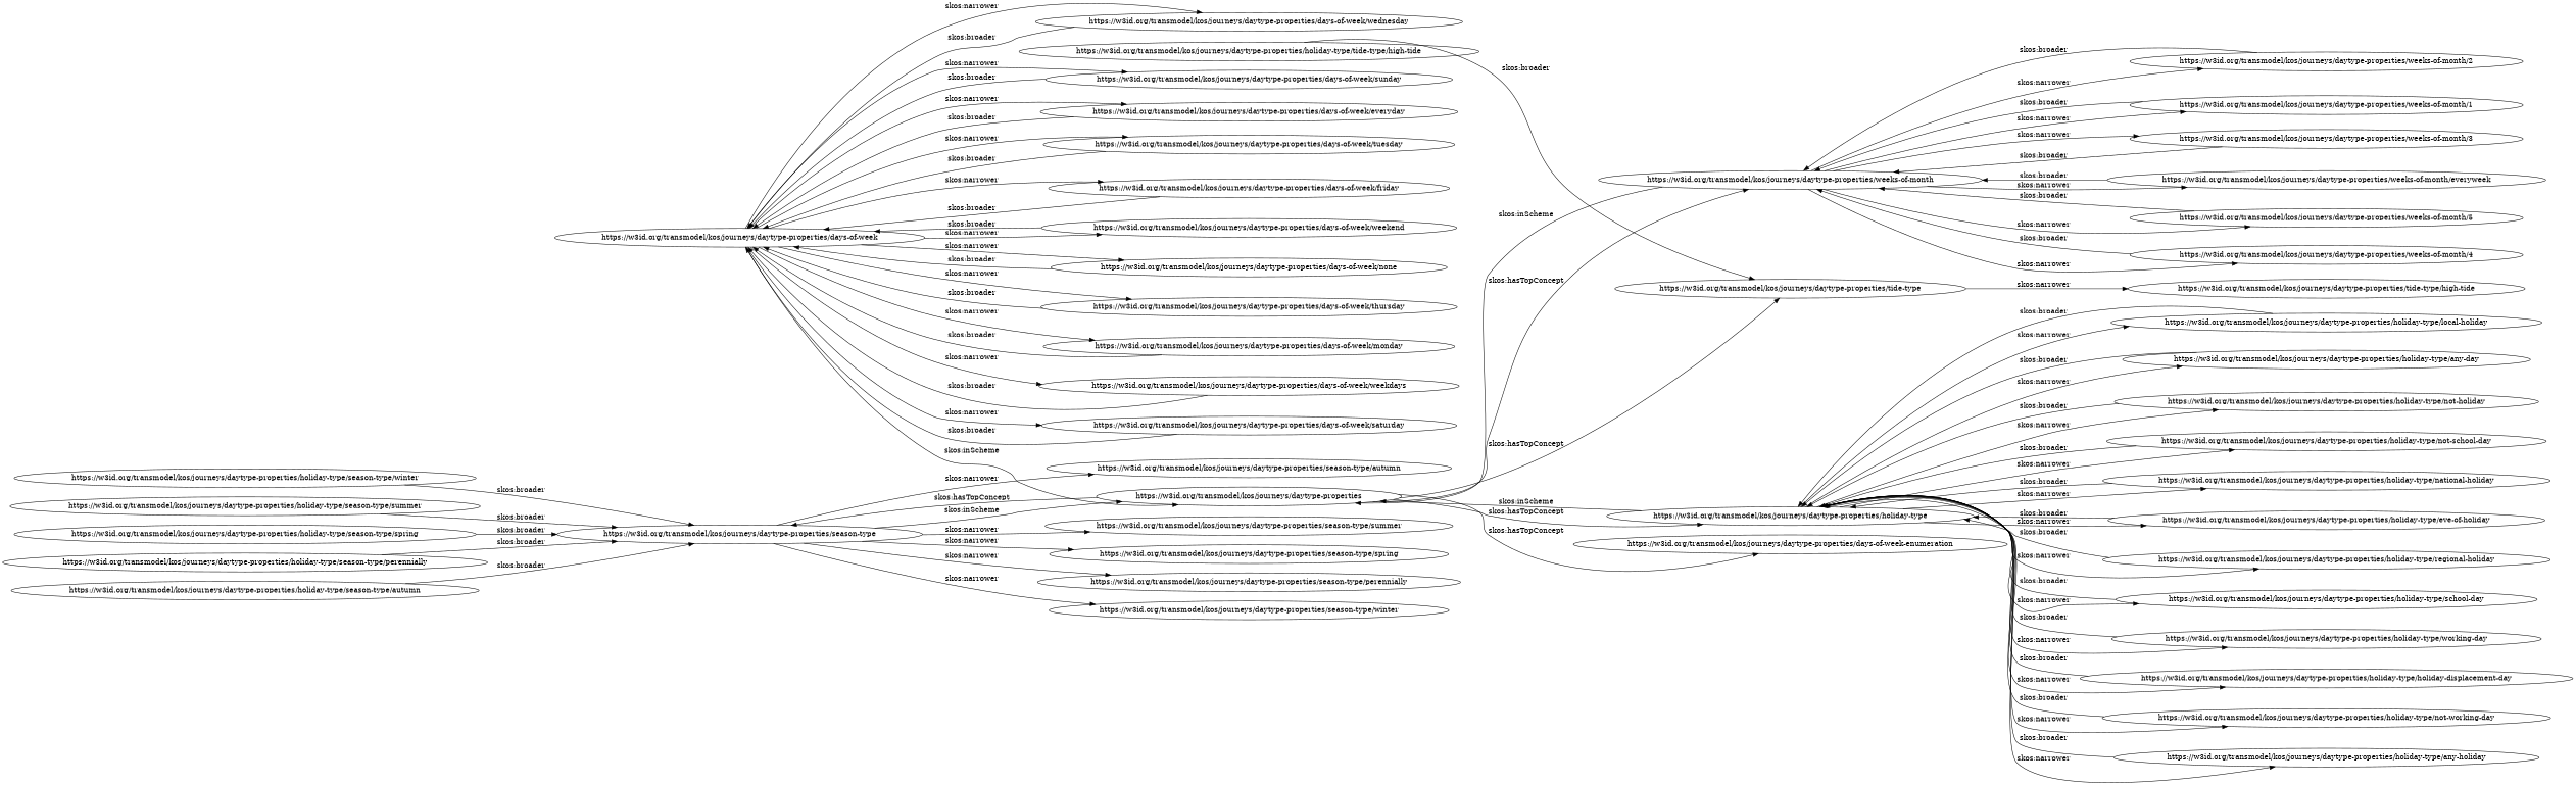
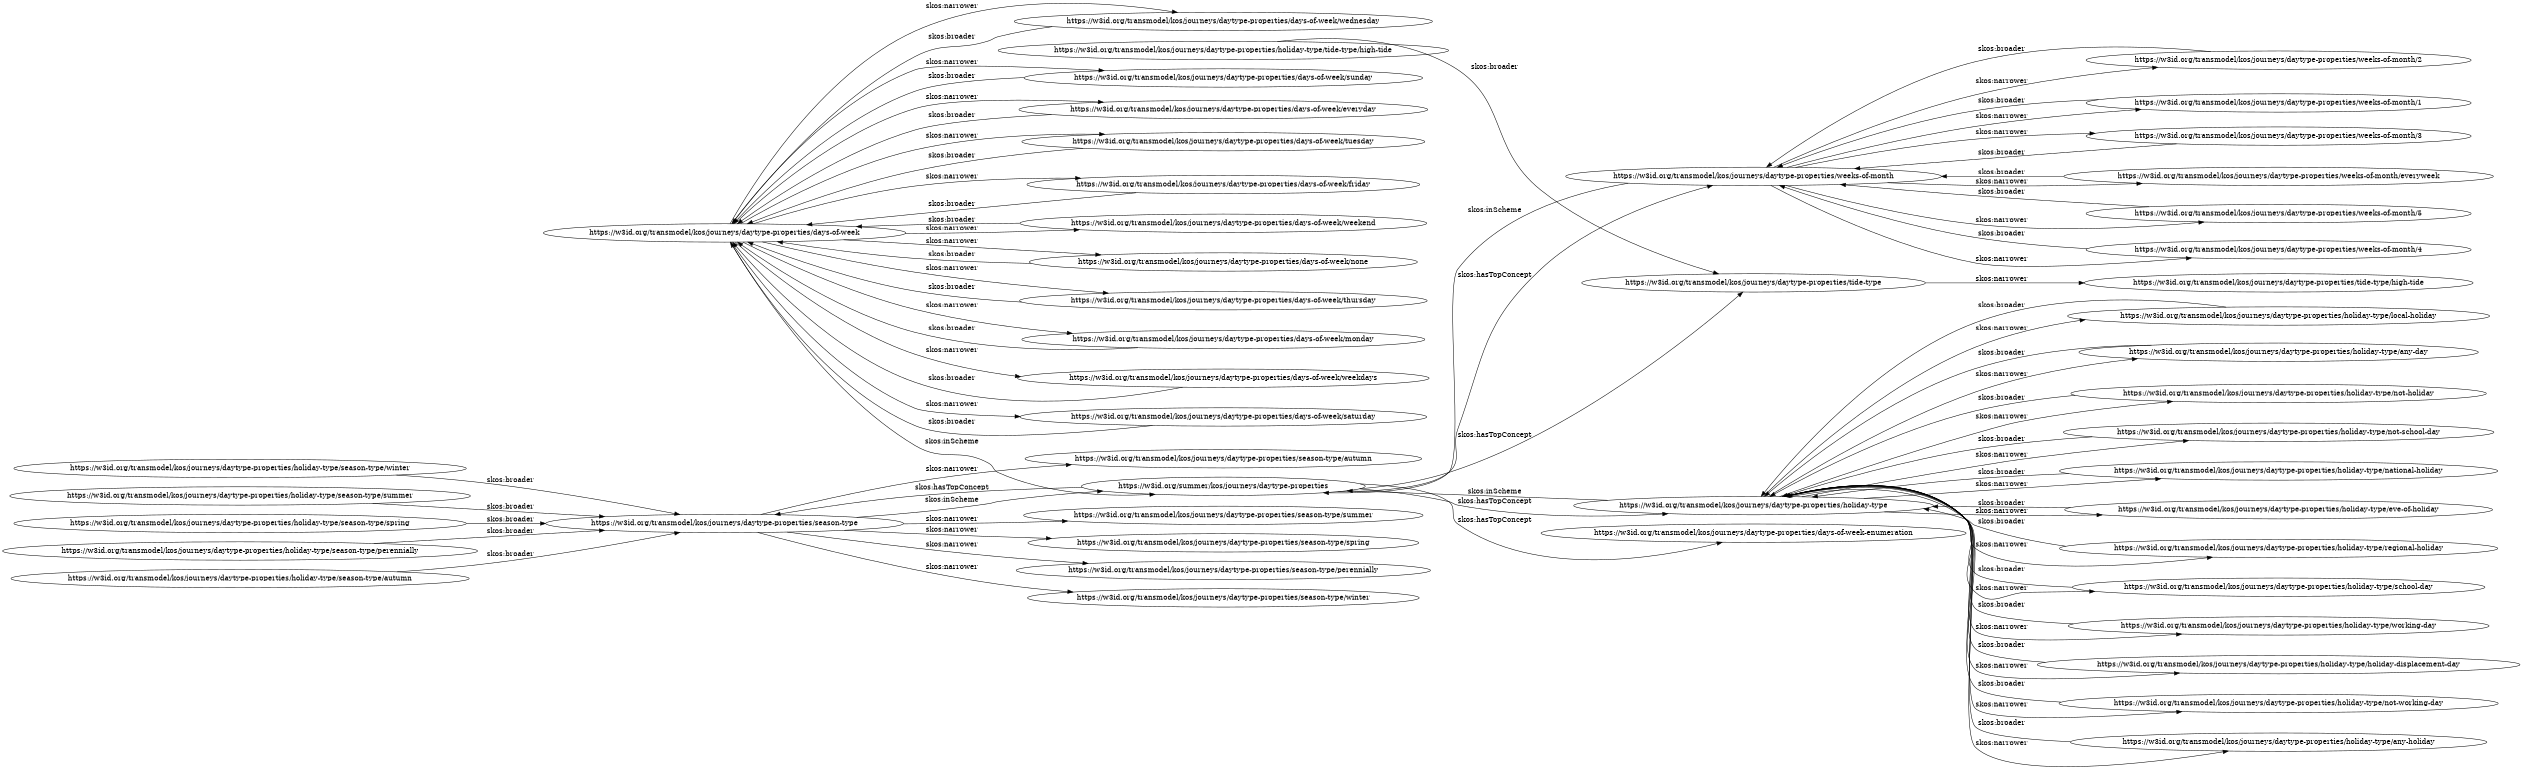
  digraph {
    rankdir=LR
    "https://w3id.org/transmodel/kos/journeys/daytype-properties/holiday-type/season-type/winter"
    "https://w3id.org/transmodel/kos/journeys/daytype-properties/season-type"
-   "https://w3id.org/transmodel/kos/journeys/daytype-properties"
+   "https://w3id.org/transmodel/kos/journeys/daytype-properties" [label="https://w3id.org/summer/kos/journeys/daytype-properties"]
    "https://w3id.org/transmodel/kos/journeys/daytype-properties/season-type/perennially"
    "https://w3id.org/transmodel/kos/journeys/daytype-properties/season-type/winter"
    "https://w3id.org/transmodel/kos/journeys/daytype-properties/season-type/autumn"
    "https://w3id.org/transmodel/kos/journeys/daytype-properties/season-type/summer"
    "https://w3id.org/transmodel/kos/journeys/daytype-properties/season-type/spring"
    "https://w3id.org/transmodel/kos/journeys/daytype-properties/weeks-of-month/2"
    "https://w3id.org/transmodel/kos/journeys/daytype-properties/weeks-of-month"
    "https://w3id.org/transmodel/kos/journeys/daytype-properties/weeks-of-month/1"
    "https://w3id.org/transmodel/kos/journeys/daytype-properties/weeks-of-month/everyweek"
    "https://w3id.org/transmodel/kos/journeys/daytype-properties/weeks-of-month/5"
    "https://w3id.org/transmodel/kos/journeys/daytype-properties/weeks-of-month/4"
    "https://w3id.org/transmodel/kos/journeys/daytype-properties/weeks-of-month/3"
    "https://w3id.org/transmodel/kos/journeys/daytype-properties/holiday-type/regional-holiday"
    "https://w3id.org/transmodel/kos/journeys/daytype-properties/holiday-type"
    "https://w3id.org/transmodel/kos/journeys/daytype-properties/holiday-type/school-day"
    "https://w3id.org/transmodel/kos/journeys/daytype-properties/holiday-type/working-day"
    "https://w3id.org/transmodel/kos/journeys/daytype-properties/holiday-type/holiday-displacement-day"
    "https://w3id.org/transmodel/kos/journeys/daytype-properties/holiday-type/not-working-day"
    "https://w3id.org/transmodel/kos/journeys/daytype-properties/holiday-type/any-holiday"
    "https://w3id.org/transmodel/kos/journeys/daytype-properties/holiday-type/local-holiday"
    "https://w3id.org/transmodel/kos/journeys/daytype-properties/holiday-type/any-day"
    "https://w3id.org/transmodel/kos/journeys/daytype-properties/holiday-type/not-holiday"
    "https://w3id.org/transmodel/kos/journeys/daytype-properties/holiday-type/not-school-day"
    "https://w3id.org/transmodel/kos/journeys/daytype-properties/holiday-type/national-holiday"
    "https://w3id.org/transmodel/kos/journeys/daytype-properties/holiday-type/eve-of-holiday"
    "https://w3id.org/transmodel/kos/journeys/daytype-properties/days-of-week/tuesday"
    "https://w3id.org/transmodel/kos/journeys/daytype-properties/days-of-week"
    "https://w3id.org/transmodel/kos/journeys/daytype-properties/days-of-week/friday"
    "https://w3id.org/transmodel/kos/journeys/daytype-properties/days-of-week/none"
    "https://w3id.org/transmodel/kos/journeys/daytype-properties/days-of-week/thursday"
    "https://w3id.org/transmodel/kos/journeys/daytype-properties/days-of-week/monday"
    "https://w3id.org/transmodel/kos/journeys/daytype-properties/days-of-week/weekdays"
    "https://w3id.org/transmodel/kos/journeys/daytype-properties/days-of-week/saturday"
    "https://w3id.org/transmodel/kos/journeys/daytype-properties/days-of-week/weekend"
    "https://w3id.org/transmodel/kos/journeys/daytype-properties/days-of-week/wednesday"
    "https://w3id.org/transmodel/kos/journeys/daytype-properties/days-of-week/sunday"
    "https://w3id.org/transmodel/kos/journeys/daytype-properties/days-of-week/everyday"
    "https://w3id.org/transmodel/kos/journeys/daytype-properties/holiday-type/season-type/summer"
    "https://w3id.org/transmodel/kos/journeys/daytype-properties/tide-type"
    "https://w3id.org/transmodel/kos/journeys/daytype-properties/days-of-week-enumeration"
    "https://w3id.org/transmodel/kos/journeys/daytype-properties/holiday-type/season-type/spring"
    "https://w3id.org/transmodel/kos/journeys/daytype-properties/holiday-type/season-type/perennially"
    "https://w3id.org/transmodel/kos/journeys/daytype-properties/holiday-type/tide-type/high-tide"
    "https://w3id.org/transmodel/kos/journeys/daytype-properties/tide-type/high-tide"
    "https://w3id.org/transmodel/kos/journeys/daytype-properties/holiday-type/season-type/autumn"
    "https://w3id.org/transmodel/kos/journeys/daytype-properties/holiday-type/season-type/winter" -> "https://w3id.org/transmodel/kos/journeys/daytype-properties/season-type" [label="skos:broader"]
    "https://w3id.org/transmodel/kos/journeys/daytype-properties/season-type" -> "https://w3id.org/transmodel/kos/journeys/daytype-properties" [label="skos:inScheme"]
    "https://w3id.org/transmodel/kos/journeys/daytype-properties/season-type" -> "https://w3id.org/transmodel/kos/journeys/daytype-properties/season-type/perennially" [label="skos:narrower"]
    "https://w3id.org/transmodel/kos/journeys/daytype-properties/season-type" -> "https://w3id.org/transmodel/kos/journeys/daytype-properties/season-type/winter" [label="skos:narrower"]
    "https://w3id.org/transmodel/kos/journeys/daytype-properties/season-type" -> "https://w3id.org/transmodel/kos/journeys/daytype-properties/season-type/autumn" [label="skos:narrower"]
    "https://w3id.org/transmodel/kos/journeys/daytype-properties/season-type" -> "https://w3id.org/transmodel/kos/journeys/daytype-properties/season-type/summer" [label="skos:narrower"]
    "https://w3id.org/transmodel/kos/journeys/daytype-properties/season-type" -> "https://w3id.org/transmodel/kos/journeys/daytype-properties/season-type/spring" [label="skos:narrower"]
    "https://w3id.org/transmodel/kos/journeys/daytype-properties" -> "https://w3id.org/transmodel/kos/journeys/daytype-properties/season-type" [label="skos:hasTopConcept"]
    "https://w3id.org/transmodel/kos/journeys/daytype-properties" -> "https://w3id.org/transmodel/kos/journeys/daytype-properties/weeks-of-month" [label="skos:hasTopConcept"]
    "https://w3id.org/transmodel/kos/journeys/daytype-properties" -> "https://w3id.org/transmodel/kos/journeys/daytype-properties/holiday-type" [label="skos:hasTopConcept"]
    "https://w3id.org/transmodel/kos/journeys/daytype-properties" -> "https://w3id.org/transmodel/kos/journeys/daytype-properties/tide-type" [label="skos:hasTopConcept"]
    "https://w3id.org/transmodel/kos/journeys/daytype-properties" -> "https://w3id.org/transmodel/kos/journeys/daytype-properties/days-of-week-enumeration" [label="skos:hasTopConcept"]
    "https://w3id.org/transmodel/kos/journeys/daytype-properties/weeks-of-month/2" -> "https://w3id.org/transmodel/kos/journeys/daytype-properties/weeks-of-month" [label="skos:broader"]
    "https://w3id.org/transmodel/kos/journeys/daytype-properties/weeks-of-month" -> "https://w3id.org/transmodel/kos/journeys/daytype-properties" [label="skos:inScheme"]
    "https://w3id.org/transmodel/kos/journeys/daytype-properties/weeks-of-month" -> "https://w3id.org/transmodel/kos/journeys/daytype-properties/weeks-of-month/2" [label="skos:narrower"]
    "https://w3id.org/transmodel/kos/journeys/daytype-properties/weeks-of-month" -> "https://w3id.org/transmodel/kos/journeys/daytype-properties/weeks-of-month/1" [label="skos:narrower"]
    "https://w3id.org/transmodel/kos/journeys/daytype-properties/weeks-of-month" -> "https://w3id.org/transmodel/kos/journeys/daytype-properties/weeks-of-month/everyweek" [label="skos:narrower"]
    "https://w3id.org/transmodel/kos/journeys/daytype-properties/weeks-of-month" -> "https://w3id.org/transmodel/kos/journeys/daytype-properties/weeks-of-month/5" [label="skos:narrower"]
    "https://w3id.org/transmodel/kos/journeys/daytype-properties/weeks-of-month" -> "https://w3id.org/transmodel/kos/journeys/daytype-properties/weeks-of-month/4" [label="skos:narrower"]
    "https://w3id.org/transmodel/kos/journeys/daytype-properties/weeks-of-month" -> "https://w3id.org/transmodel/kos/journeys/daytype-properties/weeks-of-month/3" [label="skos:narrower"]
    "https://w3id.org/transmodel/kos/journeys/daytype-properties/weeks-of-month/1" -> "https://w3id.org/transmodel/kos/journeys/daytype-properties/weeks-of-month" [label="skos:broader"]
    "https://w3id.org/transmodel/kos/journeys/daytype-properties/weeks-of-month/everyweek" -> "https://w3id.org/transmodel/kos/journeys/daytype-properties/weeks-of-month" [label="skos:broader"]
    "https://w3id.org/transmodel/kos/journeys/daytype-properties/weeks-of-month/5" -> "https://w3id.org/transmodel/kos/journeys/daytype-properties/weeks-of-month" [label="skos:broader"]
    "https://w3id.org/transmodel/kos/journeys/daytype-properties/weeks-of-month/4" -> "https://w3id.org/transmodel/kos/journeys/daytype-properties/weeks-of-month" [label="skos:broader"]
    "https://w3id.org/transmodel/kos/journeys/daytype-properties/weeks-of-month/3" -> "https://w3id.org/transmodel/kos/journeys/daytype-properties/weeks-of-month" [label="skos:broader"]
    "https://w3id.org/transmodel/kos/journeys/daytype-properties/holiday-type/regional-holiday" -> "https://w3id.org/transmodel/kos/journeys/daytype-properties/holiday-type" [label="skos:broader"]
    "https://w3id.org/transmodel/kos/journeys/daytype-properties/holiday-type" -> "https://w3id.org/transmodel/kos/journeys/daytype-properties" [label="skos:inScheme"]
    "https://w3id.org/transmodel/kos/journeys/daytype-properties/holiday-type" -> "https://w3id.org/transmodel/kos/journeys/daytype-properties/holiday-type/regional-holiday" [label="skos:narrower"]
    "https://w3id.org/transmodel/kos/journeys/daytype-properties/holiday-type" -> "https://w3id.org/transmodel/kos/journeys/daytype-properties/holiday-type/school-day" [label="skos:narrower"]
    "https://w3id.org/transmodel/kos/journeys/daytype-properties/holiday-type" -> "https://w3id.org/transmodel/kos/journeys/daytype-properties/holiday-type/working-day" [label="skos:narrower"]
    "https://w3id.org/transmodel/kos/journeys/daytype-properties/holiday-type" -> "https://w3id.org/transmodel/kos/journeys/daytype-properties/holiday-type/holiday-displacement-day" [label="skos:narrower"]
    "https://w3id.org/transmodel/kos/journeys/daytype-properties/holiday-type" -> "https://w3id.org/transmodel/kos/journeys/daytype-properties/holiday-type/not-working-day" [label="skos:narrower"]
    "https://w3id.org/transmodel/kos/journeys/daytype-properties/holiday-type" -> "https://w3id.org/transmodel/kos/journeys/daytype-properties/holiday-type/any-holiday" [label="skos:narrower"]
    "https://w3id.org/transmodel/kos/journeys/daytype-properties/holiday-type" -> "https://w3id.org/transmodel/kos/journeys/daytype-properties/holiday-type/local-holiday" [label="skos:narrower"]
    "https://w3id.org/transmodel/kos/journeys/daytype-properties/holiday-type" -> "https://w3id.org/transmodel/kos/journeys/daytype-properties/holiday-type/any-day" [label="skos:narrower"]
    "https://w3id.org/transmodel/kos/journeys/daytype-properties/holiday-type" -> "https://w3id.org/transmodel/kos/journeys/daytype-properties/holiday-type/not-holiday" [label="skos:narrower"]
    "https://w3id.org/transmodel/kos/journeys/daytype-properties/holiday-type" -> "https://w3id.org/transmodel/kos/journeys/daytype-properties/holiday-type/not-school-day" [label="skos:narrower"]
    "https://w3id.org/transmodel/kos/journeys/daytype-properties/holiday-type" -> "https://w3id.org/transmodel/kos/journeys/daytype-properties/holiday-type/national-holiday" [label="skos:narrower"]
    "https://w3id.org/transmodel/kos/journeys/daytype-properties/holiday-type" -> "https://w3id.org/transmodel/kos/journeys/daytype-properties/holiday-type/eve-of-holiday" [label="skos:narrower"]
    "https://w3id.org/transmodel/kos/journeys/daytype-properties/holiday-type/school-day" -> "https://w3id.org/transmodel/kos/journeys/daytype-properties/holiday-type" [label="skos:broader"]
    "https://w3id.org/transmodel/kos/journeys/daytype-properties/holiday-type/working-day" -> "https://w3id.org/transmodel/kos/journeys/daytype-properties/holiday-type" [label="skos:broader"]
    "https://w3id.org/transmodel/kos/journeys/daytype-properties/holiday-type/holiday-displacement-day" -> "https://w3id.org/transmodel/kos/journeys/daytype-properties/holiday-type" [label="skos:broader"]
    "https://w3id.org/transmodel/kos/journeys/daytype-properties/holiday-type/not-working-day" -> "https://w3id.org/transmodel/kos/journeys/daytype-properties/holiday-type" [label="skos:broader"]
    "https://w3id.org/transmodel/kos/journeys/daytype-properties/holiday-type/any-holiday" -> "https://w3id.org/transmodel/kos/journeys/daytype-properties/holiday-type" [label="skos:broader"]
    "https://w3id.org/transmodel/kos/journeys/daytype-properties/holiday-type/local-holiday" -> "https://w3id.org/transmodel/kos/journeys/daytype-properties/holiday-type" [label="skos:broader"]
    "https://w3id.org/transmodel/kos/journeys/daytype-properties/holiday-type/any-day" -> "https://w3id.org/transmodel/kos/journeys/daytype-properties/holiday-type" [label="skos:broader"]
    "https://w3id.org/transmodel/kos/journeys/daytype-properties/holiday-type/not-holiday" -> "https://w3id.org/transmodel/kos/journeys/daytype-properties/holiday-type" [label="skos:broader"]
    "https://w3id.org/transmodel/kos/journeys/daytype-properties/holiday-type/not-school-day" -> "https://w3id.org/transmodel/kos/journeys/daytype-properties/holiday-type" [label="skos:broader"]
    "https://w3id.org/transmodel/kos/journeys/daytype-properties/holiday-type/national-holiday" -> "https://w3id.org/transmodel/kos/journeys/daytype-properties/holiday-type" [label="skos:broader"]
    "https://w3id.org/transmodel/kos/journeys/daytype-properties/holiday-type/eve-of-holiday" -> "https://w3id.org/transmodel/kos/journeys/daytype-properties/holiday-type" [label="skos:broader"]
    "https://w3id.org/transmodel/kos/journeys/daytype-properties/days-of-week/tuesday" -> "https://w3id.org/transmodel/kos/journeys/daytype-properties/days-of-week" [label="skos:broader"]
    "https://w3id.org/transmodel/kos/journeys/daytype-properties/days-of-week" -> "https://w3id.org/transmodel/kos/journeys/daytype-properties" [label="skos:inScheme"]
    "https://w3id.org/transmodel/kos/journeys/daytype-properties/days-of-week" -> "https://w3id.org/transmodel/kos/journeys/daytype-properties/days-of-week/tuesday" [label="skos:narrower"]
    "https://w3id.org/transmodel/kos/journeys/daytype-properties/days-of-week" -> "https://w3id.org/transmodel/kos/journeys/daytype-properties/days-of-week/friday" [label="skos:narrower"]
    "https://w3id.org/transmodel/kos/journeys/daytype-properties/days-of-week" -> "https://w3id.org/transmodel/kos/journeys/daytype-properties/days-of-week/none" [label="skos:narrower"]
    "https://w3id.org/transmodel/kos/journeys/daytype-properties/days-of-week" -> "https://w3id.org/transmodel/kos/journeys/daytype-properties/days-of-week/thursday" [label="skos:narrower"]
    "https://w3id.org/transmodel/kos/journeys/daytype-properties/days-of-week" -> "https://w3id.org/transmodel/kos/journeys/daytype-properties/days-of-week/monday" [label="skos:narrower"]
    "https://w3id.org/transmodel/kos/journeys/daytype-properties/days-of-week" -> "https://w3id.org/transmodel/kos/journeys/daytype-properties/days-of-week/weekdays" [label="skos:narrower"]
    "https://w3id.org/transmodel/kos/journeys/daytype-properties/days-of-week" -> "https://w3id.org/transmodel/kos/journeys/daytype-properties/days-of-week/saturday" [label="skos:narrower"]
    "https://w3id.org/transmodel/kos/journeys/daytype-properties/days-of-week" -> "https://w3id.org/transmodel/kos/journeys/daytype-properties/days-of-week/weekend" [label="skos:narrower"]
    "https://w3id.org/transmodel/kos/journeys/daytype-properties/days-of-week" -> "https://w3id.org/transmodel/kos/journeys/daytype-properties/days-of-week/wednesday" [label="skos:narrower"]
    "https://w3id.org/transmodel/kos/journeys/daytype-properties/days-of-week" -> "https://w3id.org/transmodel/kos/journeys/daytype-properties/days-of-week/sunday" [label="skos:narrower"]
    "https://w3id.org/transmodel/kos/journeys/daytype-properties/days-of-week" -> "https://w3id.org/transmodel/kos/journeys/daytype-properties/days-of-week/everyday" [label="skos:narrower"]
    "https://w3id.org/transmodel/kos/journeys/daytype-properties/days-of-week/friday" -> "https://w3id.org/transmodel/kos/journeys/daytype-properties/days-of-week" [label="skos:broader"]
    "https://w3id.org/transmodel/kos/journeys/daytype-properties/days-of-week/none" -> "https://w3id.org/transmodel/kos/journeys/daytype-properties/days-of-week" [label="skos:broader"]
    "https://w3id.org/transmodel/kos/journeys/daytype-properties/days-of-week/thursday" -> "https://w3id.org/transmodel/kos/journeys/daytype-properties/days-of-week" [label="skos:broader"]
    "https://w3id.org/transmodel/kos/journeys/daytype-properties/days-of-week/monday" -> "https://w3id.org/transmodel/kos/journeys/daytype-properties/days-of-week" [label="skos:broader"]
    "https://w3id.org/transmodel/kos/journeys/daytype-properties/days-of-week/weekdays" -> "https://w3id.org/transmodel/kos/journeys/daytype-properties/days-of-week" [label="skos:broader"]
    "https://w3id.org/transmodel/kos/journeys/daytype-properties/days-of-week/saturday" -> "https://w3id.org/transmodel/kos/journeys/daytype-properties/days-of-week" [label="skos:broader"]
    "https://w3id.org/transmodel/kos/journeys/daytype-properties/days-of-week/weekend" -> "https://w3id.org/transmodel/kos/journeys/daytype-properties/days-of-week" [label="skos:broader"]
    "https://w3id.org/transmodel/kos/journeys/daytype-properties/days-of-week/wednesday" -> "https://w3id.org/transmodel/kos/journeys/daytype-properties/days-of-week" [label="skos:broader"]
    "https://w3id.org/transmodel/kos/journeys/daytype-properties/days-of-week/sunday" -> "https://w3id.org/transmodel/kos/journeys/daytype-properties/days-of-week" [label="skos:broader"]
    "https://w3id.org/transmodel/kos/journeys/daytype-properties/days-of-week/everyday" -> "https://w3id.org/transmodel/kos/journeys/daytype-properties/days-of-week" [label="skos:broader"]
    "https://w3id.org/transmodel/kos/journeys/daytype-properties/holiday-type/season-type/summer" -> "https://w3id.org/transmodel/kos/journeys/daytype-properties/season-type" [label="skos:broader"]
    "https://w3id.org/transmodel/kos/journeys/daytype-properties/tide-type" -> "https://w3id.org/transmodel/kos/journeys/daytype-properties/tide-type/high-tide" [label="skos:narrower"]
    "https://w3id.org/transmodel/kos/journeys/daytype-properties/holiday-type/season-type/spring" -> "https://w3id.org/transmodel/kos/journeys/daytype-properties/season-type" [label="skos:broader"]
    "https://w3id.org/transmodel/kos/journeys/daytype-properties/holiday-type/season-type/perennially" -> "https://w3id.org/transmodel/kos/journeys/daytype-properties/season-type" [label="skos:broader"]
    "https://w3id.org/transmodel/kos/journeys/daytype-properties/holiday-type/tide-type/high-tide" -> "https://w3id.org/transmodel/kos/journeys/daytype-properties/tide-type" [label="skos:broader"]
    "https://w3id.org/transmodel/kos/journeys/daytype-properties/holiday-type/season-type/autumn" -> "https://w3id.org/transmodel/kos/journeys/daytype-properties/season-type" [label="skos:broader"]
  }
